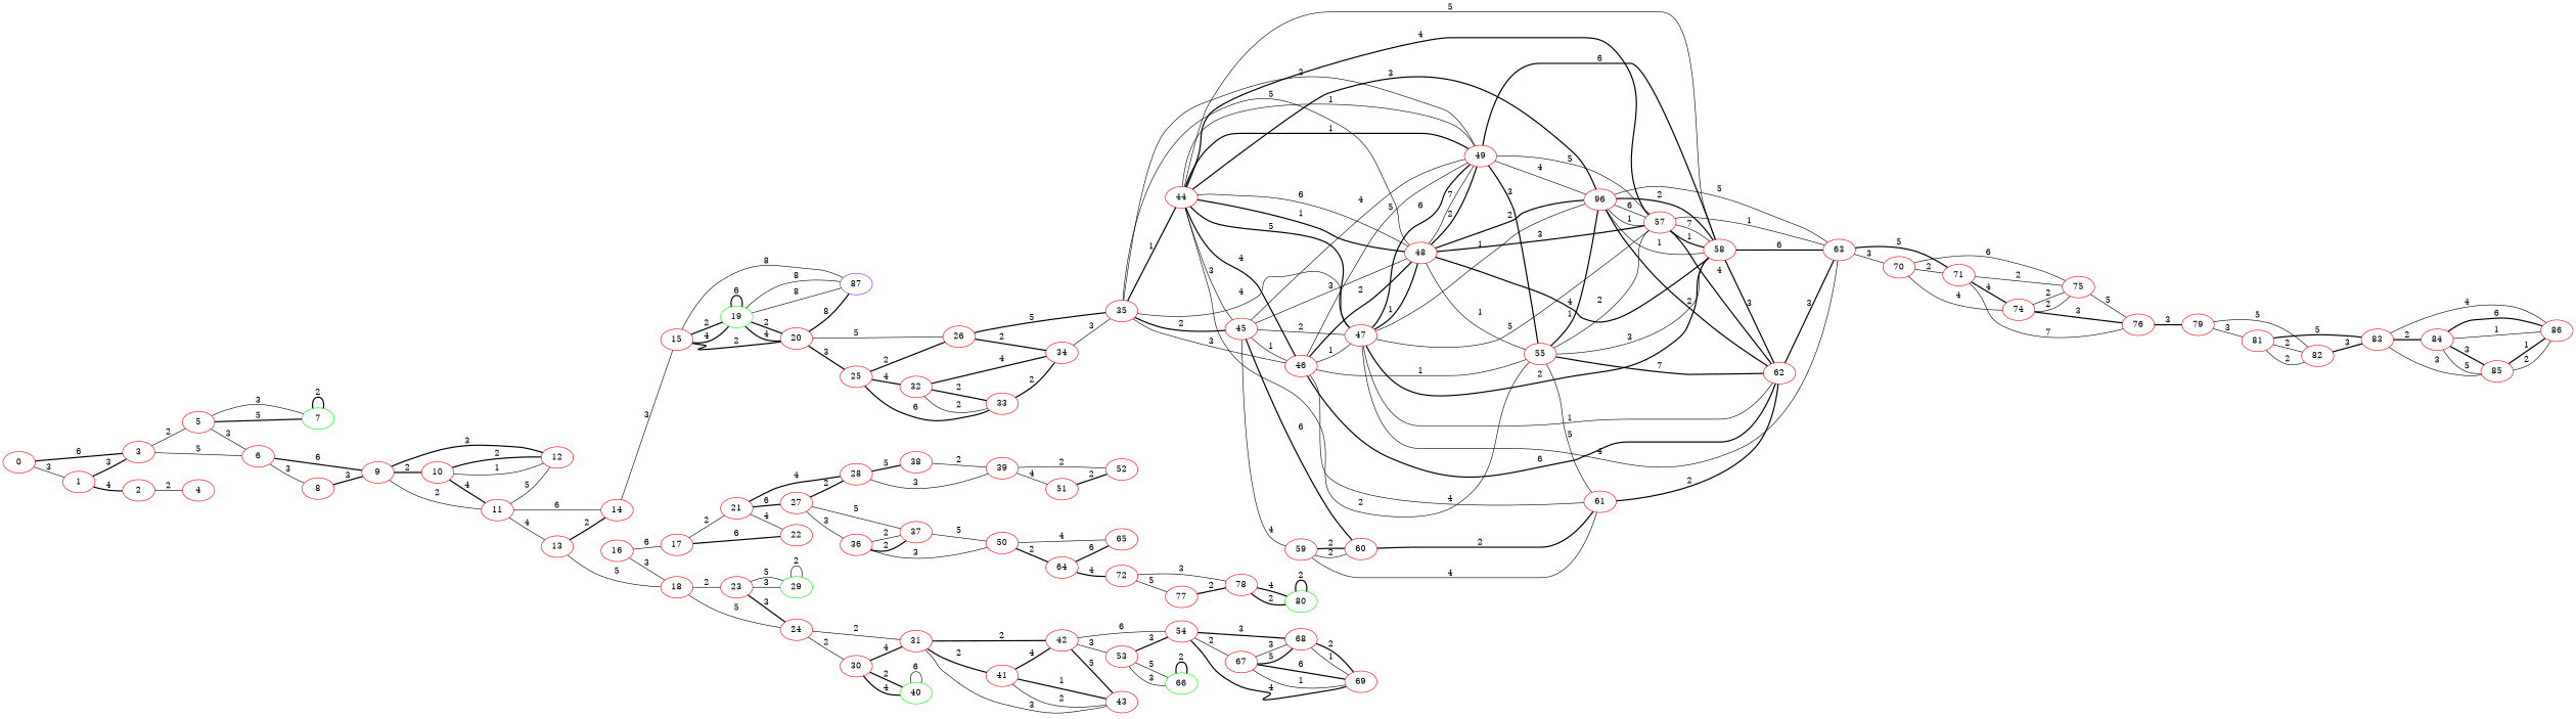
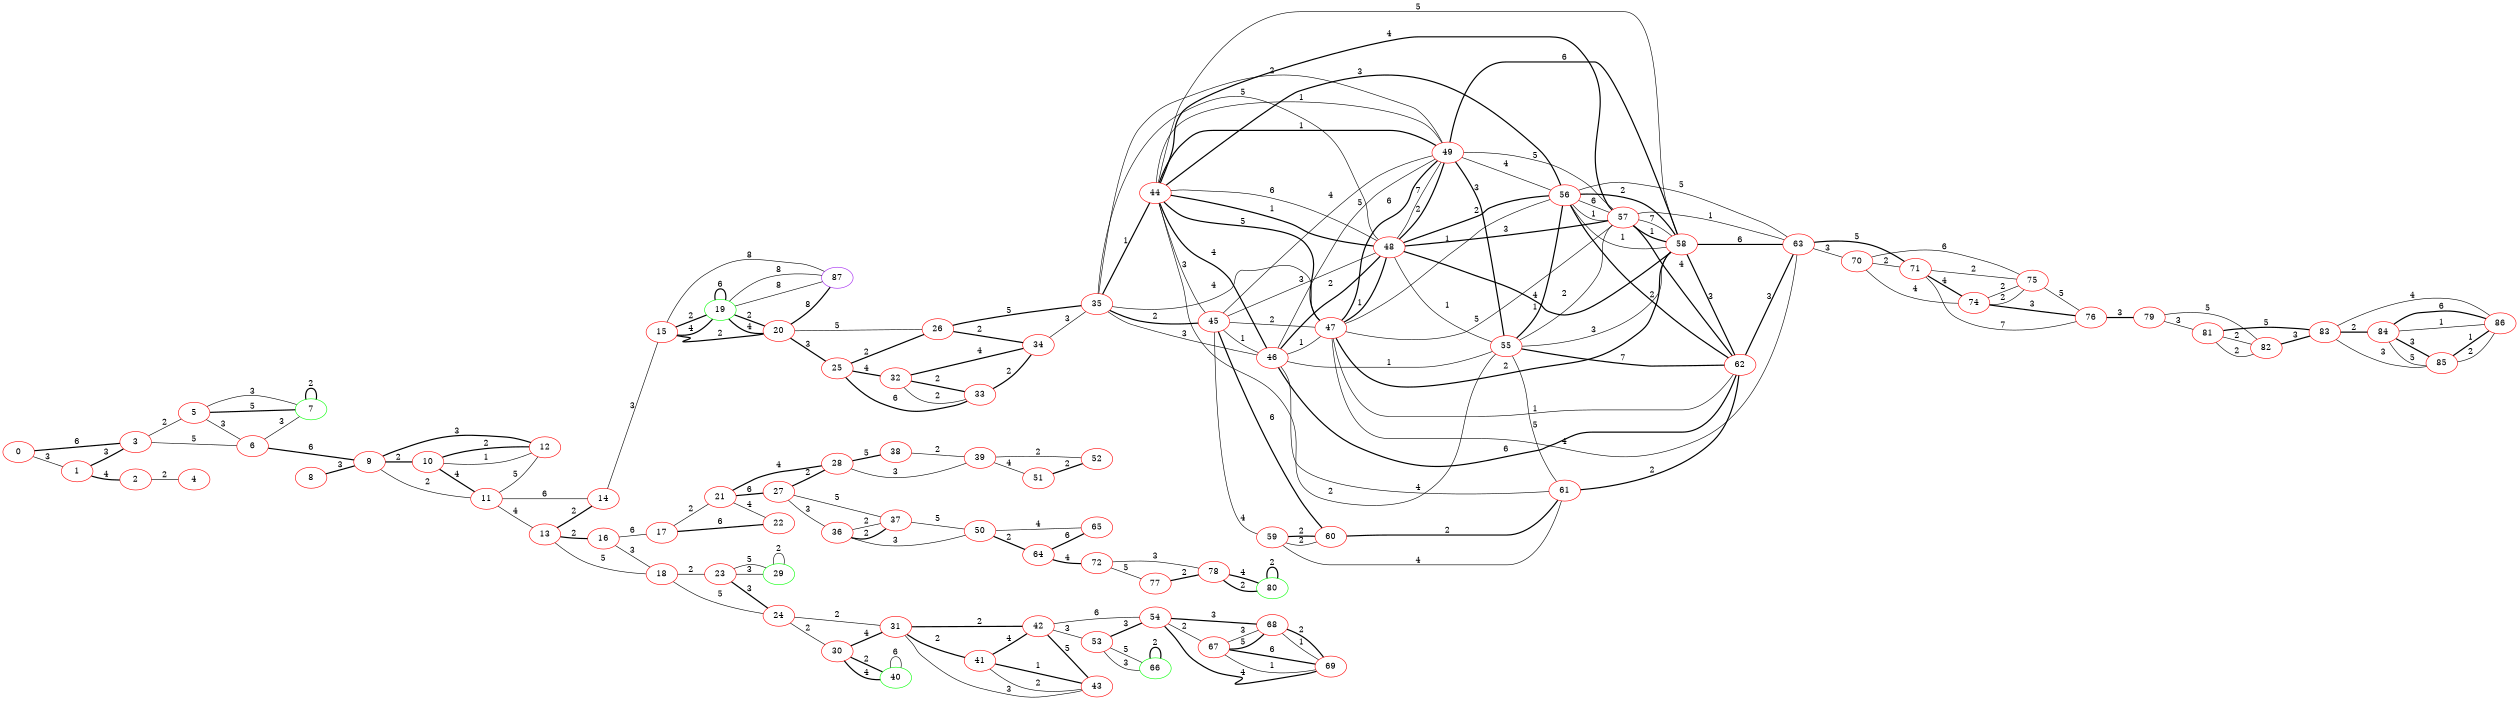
  graph {
    rankdir=LR
    node [color=red weight=1]
    edge [style=solid]
    0
    1
    3
    2
    5
    6
    4
    7 [color=green weight=2]
    8
    9
    10
    11
    12
    13
    14
    16
    18
    15
    17
    23
    24
    19 [color=green weight=2]
    20
    87 [color=purple weight=4]
    25
    26
    21
    22
    27
    28
    29 [color=green weight=2]
    30
    31
    32
    33
    34
    35
    36
    37
    38
    39
    40 [color=green weight=2]
    41
    42
    43
    44
    45
    46
    47
    48
    49
    50
    51
    52
    53
    54
    55
-   56 [label=96]
+   56
    57
    58
    59
    60
    61
    62
    63
    64
    65
    66 [color=green weight=2]
    67
    68
    69
    70
    71
    72
    74
    75
    76
    77
    78
    79
    80 [color=green weight=2]
    81
    82
    83
    84
    85
    86
    0 -- 1 [label=3]
    0 -- 3 [label=6 style=bold]
    1 -- 3 [label=3 style=bold]
    1 -- 2 [label=4 style=bold]
    3 -- 5 [label=2]
    3 -- 6 [label=5]
    2 -- 4 [label=2]
    5 -- 6 [label=3]
    5 -- 7 [label=3]
    5 -- 7 [label=5 style=bold]
-   6 -- 8 [label=3]
+   6 -- 7 [label=3]
    6 -- 9 [label=6 style=bold]
    7 -- 7 [label=2 style=bold]
    8 -- 9 [label=3 style=bold]
    9 -- 10 [label=2 style=bold]
    9 -- 11 [label=2]
    9 -- 12 [label=3 style=bold]
    10 -- 11 [label=4 style=bold]
    10 -- 12 [label=2 style=bold]
    10 -- 12 [label=1]
    11 -- 12 [label=5]
    11 -- 13 [label=4]
    11 -- 14 [label=6]
    13 -- 14 [label=2 style=bold]
+   13 -- 16 [label=2 style=bold]
    13 -- 18 [label=5]
    14 -- 15 [label=3]
    16 -- 18 [label=3]
    16 -- 17 [label=6]
    18 -- 23 [label=2]
    18 -- 24 [label=5]
    15 -- 19 [label=2 style=bold]
    15 -- 19 [label=4 style=bold]
    15 -- 20 [label=2 style=bold]
    15 -- 87 [label=8]
    17 -- 21 [label=2]
    17 -- 22 [label=6 style=bold]
    23 -- 24 [label=3 style=bold]
    23 -- 29 [label=3]
    23 -- 29 [label=5]
    24 -- 30 [label=2]
    24 -- 31 [label=2]
    19 -- 19 [label=6 style=bold]
    19 -- 20 [label=4 style=bold]
    19 -- 20 [label=2 style=bold]
    19 -- 87 [label=8]
    19 -- 87 [label=8]
    20 -- 87 [label=8 style=bold]
    20 -- 25 [label=3 style=bold]
    20 -- 26 [label=5]
    25 -- 26 [label=2 style=bold]
    25 -- 32 [label=4 style=bold]
    25 -- 33 [label=6 style=bold]
    26 -- 34 [label=2 style=bold]
    26 -- 35 [label=5 style=bold]
    21 -- 22 [label=4]
    21 -- 27 [label=6 style=bold]
    21 -- 28 [label=4 style=bold]
    27 -- 28 [label=2 style=bold]
    27 -- 36 [label=3]
    27 -- 37 [label=5]
    28 -- 38 [label=5 style=bold]
    28 -- 39 [label=3]
    29 -- 29 [label=2]
    30 -- 31 [label=4 style=bold]
    30 -- 40 [label=4 style=bold]
    30 -- 40 [label=2 style=bold]
    31 -- 41 [label=2 style=bold]
    31 -- 42 [label=2 style=bold]
    31 -- 43 [label=3]
    32 -- 33 [label=2 style=bold]
    32 -- 33 [label=2]
    32 -- 34 [label=4 style=bold]
    33 -- 34 [label=2 style=bold]
    34 -- 35 [label=3]
    35 -- 44 [label=1 style=bold]
    35 -- 45 [label=2 style=bold]
    35 -- 46 [label=3]
    35 -- 47 [label=4]
    35 -- 48 [label=5]
    35 -- 49 [label=2]
    36 -- 37 [label=2]
    36 -- 37 [label=2 style=bold]
    36 -- 50 [label=3]
    37 -- 50 [label=5]
    38 -- 39 [label=2]
    39 -- 51 [label=4]
    39 -- 52 [label=2]
    40 -- 40 [label=6]
    41 -- 42 [label=4 style=bold]
    41 -- 43 [label=1 style=bold]
    41 -- 43 [label=2]
    42 -- 43 [label=5 style=bold]
    42 -- 53 [label=3]
    42 -- 54 [label=6]
    44 -- 45 [label=3]
    44 -- 46 [label=4 style=bold]
    44 -- 47 [label=5 style=bold]
    44 -- 48 [label=1 style=bold]
    44 -- 48 [label=6]
    44 -- 49 [label=1]
    44 -- 49 [label=1 style=bold]
    44 -- 55 [label=2]
    44 -- 56 [label=3 style=bold]
    44 -- 57 [label=4 style=bold]
    44 -- 58 [label=5]
    45 -- 46 [label=1]
    45 -- 47 [label=2]
    45 -- 48 [label=3]
    45 -- 49 [label=4]
    45 -- 59 [label=4]
    45 -- 60 [label=6 style=bold]
    46 -- 47 [label=1]
    46 -- 48 [label=2 style=bold]
    46 -- 49 [label=5]
    46 -- 55 [label=1]
    46 -- 61 [label=4]
    46 -- 62 [label=6 style=bold]
    47 -- 48 [label=1 style=bold]
    47 -- 49 [label=6 style=bold]
    47 -- 56 [label=1]
    47 -- 57 [label=5]
    47 -- 58 [label=2 style=bold]
    47 -- 62 [label=1]
    47 -- 63 [label=4]
    48 -- 49 [label=2 style=bold]
    48 -- 49 [label=7]
    48 -- 55 [label=1]
    48 -- 56 [label=2 style=bold]
    48 -- 57 [label=3 style=bold]
    48 -- 58 [label=4 style=bold]
    49 -- 55 [label=3 style=bold]
    49 -- 56 [label=4]
    49 -- 57 [label=5]
    49 -- 58 [label=6 style=bold]
    50 -- 64 [label=2 style=bold]
    50 -- 65 [label=4]
    51 -- 52 [label=2 style=bold]
    53 -- 54 [label=3 style=bold]
    53 -- 66 [label=3]
    53 -- 66 [label=5]
    54 -- 67 [label=2]
    54 -- 68 [label=3 style=bold]
    54 -- 69 [label=4 style=bold]
    55 -- 56 [label=1 style=bold]
    55 -- 57 [label=2]
    55 -- 58 [label=3]
    55 -- 61 [label=5]
    55 -- 62 [label=7 style=bold]
    56 -- 57 [label=6]
    56 -- 57 [label=1]
    56 -- 58 [label=1]
    56 -- 58 [label=2 style=bold]
    56 -- 62 [label=2 style=bold]
    56 -- 63 [label=5]
    57 -- 58 [label=7]
    57 -- 58 [label=1 style=bold]
    57 -- 62 [label=4 style=bold]
    57 -- 63 [label=1]
    58 -- 62 [label=3 style=bold]
    58 -- 63 [label=6 style=bold]
    59 -- 60 [label=2]
    59 -- 60 [label=2 style=bold]
    59 -- 61 [label=4]
    60 -- 61 [label=2 style=bold]
    61 -- 62 [label=2 style=bold]
    62 -- 63 [label=3 style=bold]
    63 -- 70 [label=3]
    63 -- 71 [label=5 style=bold]
    64 -- 65 [label=6 style=bold]
    64 -- 72 [label=4 style=bold]
    66 -- 66 [label=2 style=bold]
    67 -- 68 [label=5 style=bold]
    67 -- 68 [label=3]
    67 -- 69 [label=6 style=bold]
    67 -- 69 [label=1]
    68 -- 69 [label=1]
    68 -- 69 [label=2 style=bold]
    70 -- 71 [label=2]
    70 -- 74 [label=4]
    70 -- 75 [label=6]
    71 -- 74 [label=4 style=bold]
    71 -- 75 [label=2]
    71 -- 76 [label=7]
    72 -- 77 [label=5]
    72 -- 78 [label=3]
    74 -- 75 [label=2]
    74 -- 75 [label=2]
    74 -- 76 [label=3 style=bold]
    75 -- 76 [label=5]
    76 -- 79 [label=3 style=bold]
    77 -- 78 [label=2 style=bold]
    78 -- 80 [label=4 style=bold]
    78 -- 80 [label=2 style=bold]
    79 -- 81 [label=3]
    79 -- 82 [label=5]
    80 -- 80 [label=2 style=bold]
    81 -- 82 [label=2]
    81 -- 82 [label=2]
    81 -- 83 [label=5 style=bold]
    82 -- 83 [label=3 style=bold]
    83 -- 84 [label=2 style=bold]
    83 -- 85 [label=3]
    83 -- 86 [label=4]
    84 -- 85 [label=5]
    84 -- 85 [label=3 style=bold]
    84 -- 86 [label=6 style=bold]
    84 -- 86 [label=1]
    85 -- 86 [label=1 style=bold]
    85 -- 86 [label=2]
  }
